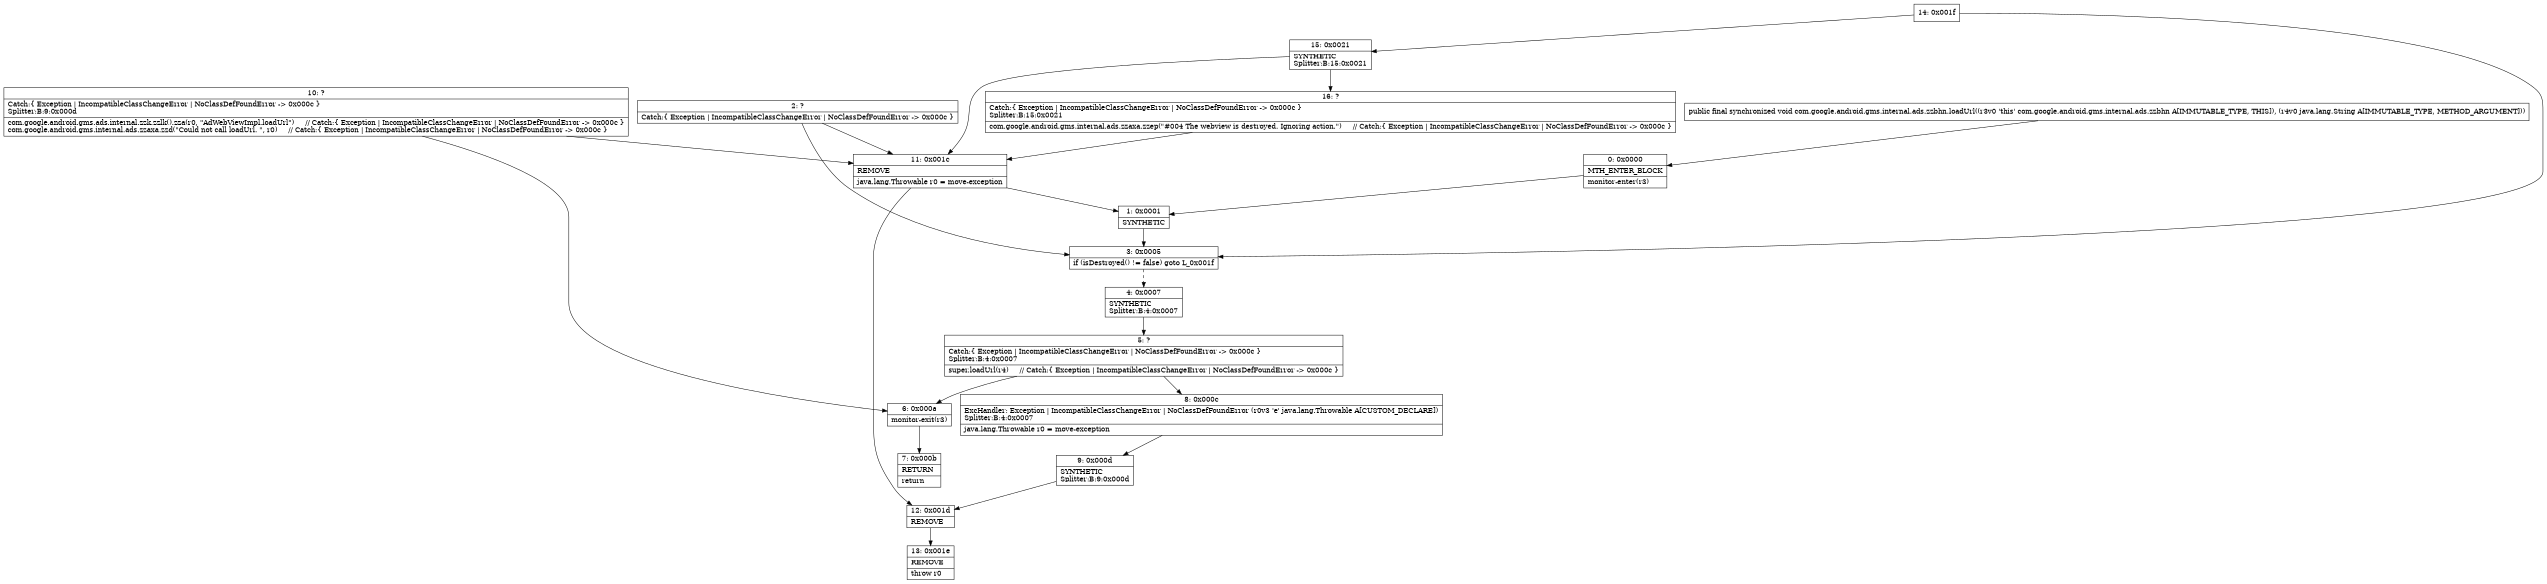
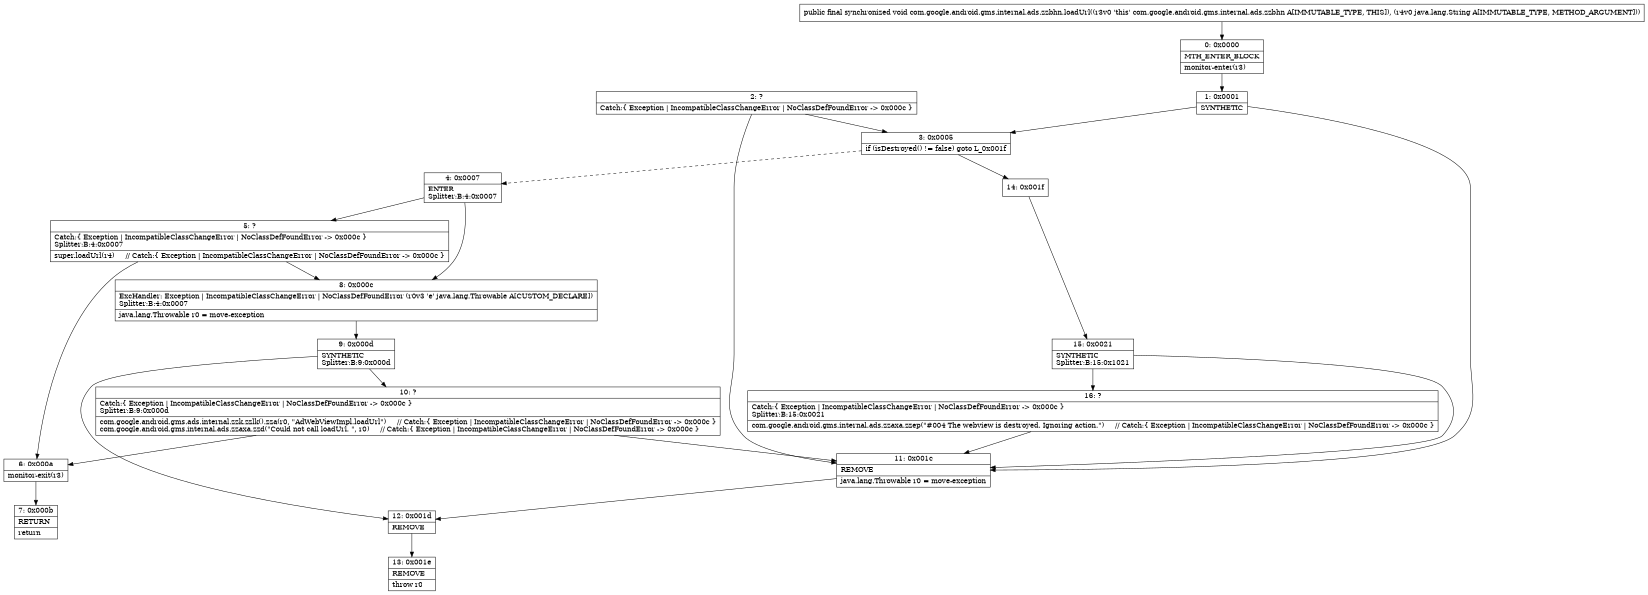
  digraph {
    node [shape=record]
    n1 [label="{0\:\ 0x0000|MTH_ENTER_BLOCK\l|monitor\-enter(r3)\l}"]
    n2 [label="{1\:\ 0x0001|SYNTHETIC\l}"]
    n3 [label="{11\:\ 0x001c|REMOVE\l|java.lang.Throwable r0 = move\-exception\l}"]
    n4 [label="{3\:\ 0x0005|if (isDestroyed() != false) goto L_0x001f\l}"]
    n5 [label="{2\:\ ?|Catch:\{ Exception \| IncompatibleClassChangeError \| NoClassDefFoundError \-\> 0x000c \}\l}"]
    n6 [label="{12\:\ 0x001d|REMOVE\l}"]
-   n7 [label="{4\:\ 0x0007|SYNTHETIC\lSplitter:B:4:0x0007\l}"]
+   n7 [label="{4\:\ 0x0007|ENTER\lSplitter:B:4:0x0007\l}"]
    n8 [label="{14\:\ 0x001f}"]
    n9 [label="{5\:\ ?|Catch:\{ Exception \| IncompatibleClassChangeError \| NoClassDefFoundError \-\> 0x000c \}\lSplitter:B:4:0x0007\l|super.loadUrl(r4)     \/\/ Catch:\{ Exception \| IncompatibleClassChangeError \| NoClassDefFoundError \-\> 0x000c \}\l}"]
    n10 [label="{8\:\ 0x000c|ExcHandler: Exception \| IncompatibleClassChangeError \| NoClassDefFoundError (r0v3 'e' java.lang.Throwable A[CUSTOM_DECLARE])\lSplitter:B:4:0x0007\l|java.lang.Throwable r0 = move\-exception\l}"]
-   n11 [label="{15\:\ 0x0021|SYNTHETIC\lSplitter:B:15:0x0021\l}"]
+   n11 [label="{15\:\ 0x0021|SYNTHETIC\lSplitter:B:15:0x1021\l}"]
    n12 [label="{6\:\ 0x000a|monitor\-exit(r3)\l}"]
    n13 [label="{9\:\ 0x000d|SYNTHETIC\lSplitter:B:9:0x000d\l}"]
    n14 [label="{7\:\ 0x000b|RETURN\l|return\l}"]
    n15 [label="{10\:\ ?|Catch:\{ Exception \| IncompatibleClassChangeError \| NoClassDefFoundError \-\> 0x000c \}\lSplitter:B:9:0x000d\l|com.google.android.gms.ads.internal.zzk.zzlk().zza(r0, \"AdWebViewImpl.loadUrl\")     \/\/ Catch:\{ Exception \| IncompatibleClassChangeError \| NoClassDefFoundError \-\> 0x000c \}\lcom.google.android.gms.internal.ads.zzaxa.zzd(\"Could not call loadUrl. \", r0)     \/\/ Catch:\{ Exception \| IncompatibleClassChangeError \| NoClassDefFoundError \-\> 0x000c \}\l}"]
    n16 [label="{13\:\ 0x001e|REMOVE\l|throw r0\l}"]
    n17 [label="{16\:\ ?|Catch:\{ Exception \| IncompatibleClassChangeError \| NoClassDefFoundError \-\> 0x000c \}\lSplitter:B:15:0x0021\l|com.google.android.gms.internal.ads.zzaxa.zzep(\"#004 The webview is destroyed. Ignoring action.\")     \/\/ Catch:\{ Exception \| IncompatibleClassChangeError \| NoClassDefFoundError \-\> 0x000c \}\l}"]
    n18 [label="{public final synchronized void com.google.android.gms.internal.ads.zzbhn.loadUrl((r3v0 'this' com.google.android.gms.internal.ads.zzbhn A[IMMUTABLE_TYPE, THIS]), (r4v0 java.lang.String A[IMMUTABLE_TYPE, METHOD_ARGUMENT])) }"]
    n1 -> n2
-   n3 -> n2
+   n2 -> n3
    n2 -> n4
    n3 -> n6
    n4 -> n7 [style=dashed]
-   n8 -> n4
+   n4 -> n8
    n5 -> n3
    n5 -> n4
    n6 -> n16
    n7 -> n9
+   n7 -> n10
    n8 -> n11
    n9 -> n10
    n9 -> n12
    n10 -> n13
    n11 -> n3
    n11 -> n17
    n12 -> n14
    n13 -> n6
+   n13 -> n15
    n15 -> n3
    n15 -> n12
    n17 -> n3
    n18 -> n1
  }
